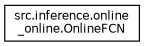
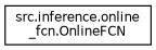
  digraph {
    rankdir=LR
-   n1 [color=black fillcolor=white fontname=Helvetica fontsize=10 height=0.2 label="src.inference.online\l_online.OnlineFCN" shape=record style=filled width=0.4]
+   n1 [color=black fillcolor=white fontname=Helvetica fontsize=10 height=0.2 label="src.inference.online\l_fcn.OnlineFCN" shape=record style=filled width=0.4]
  }
